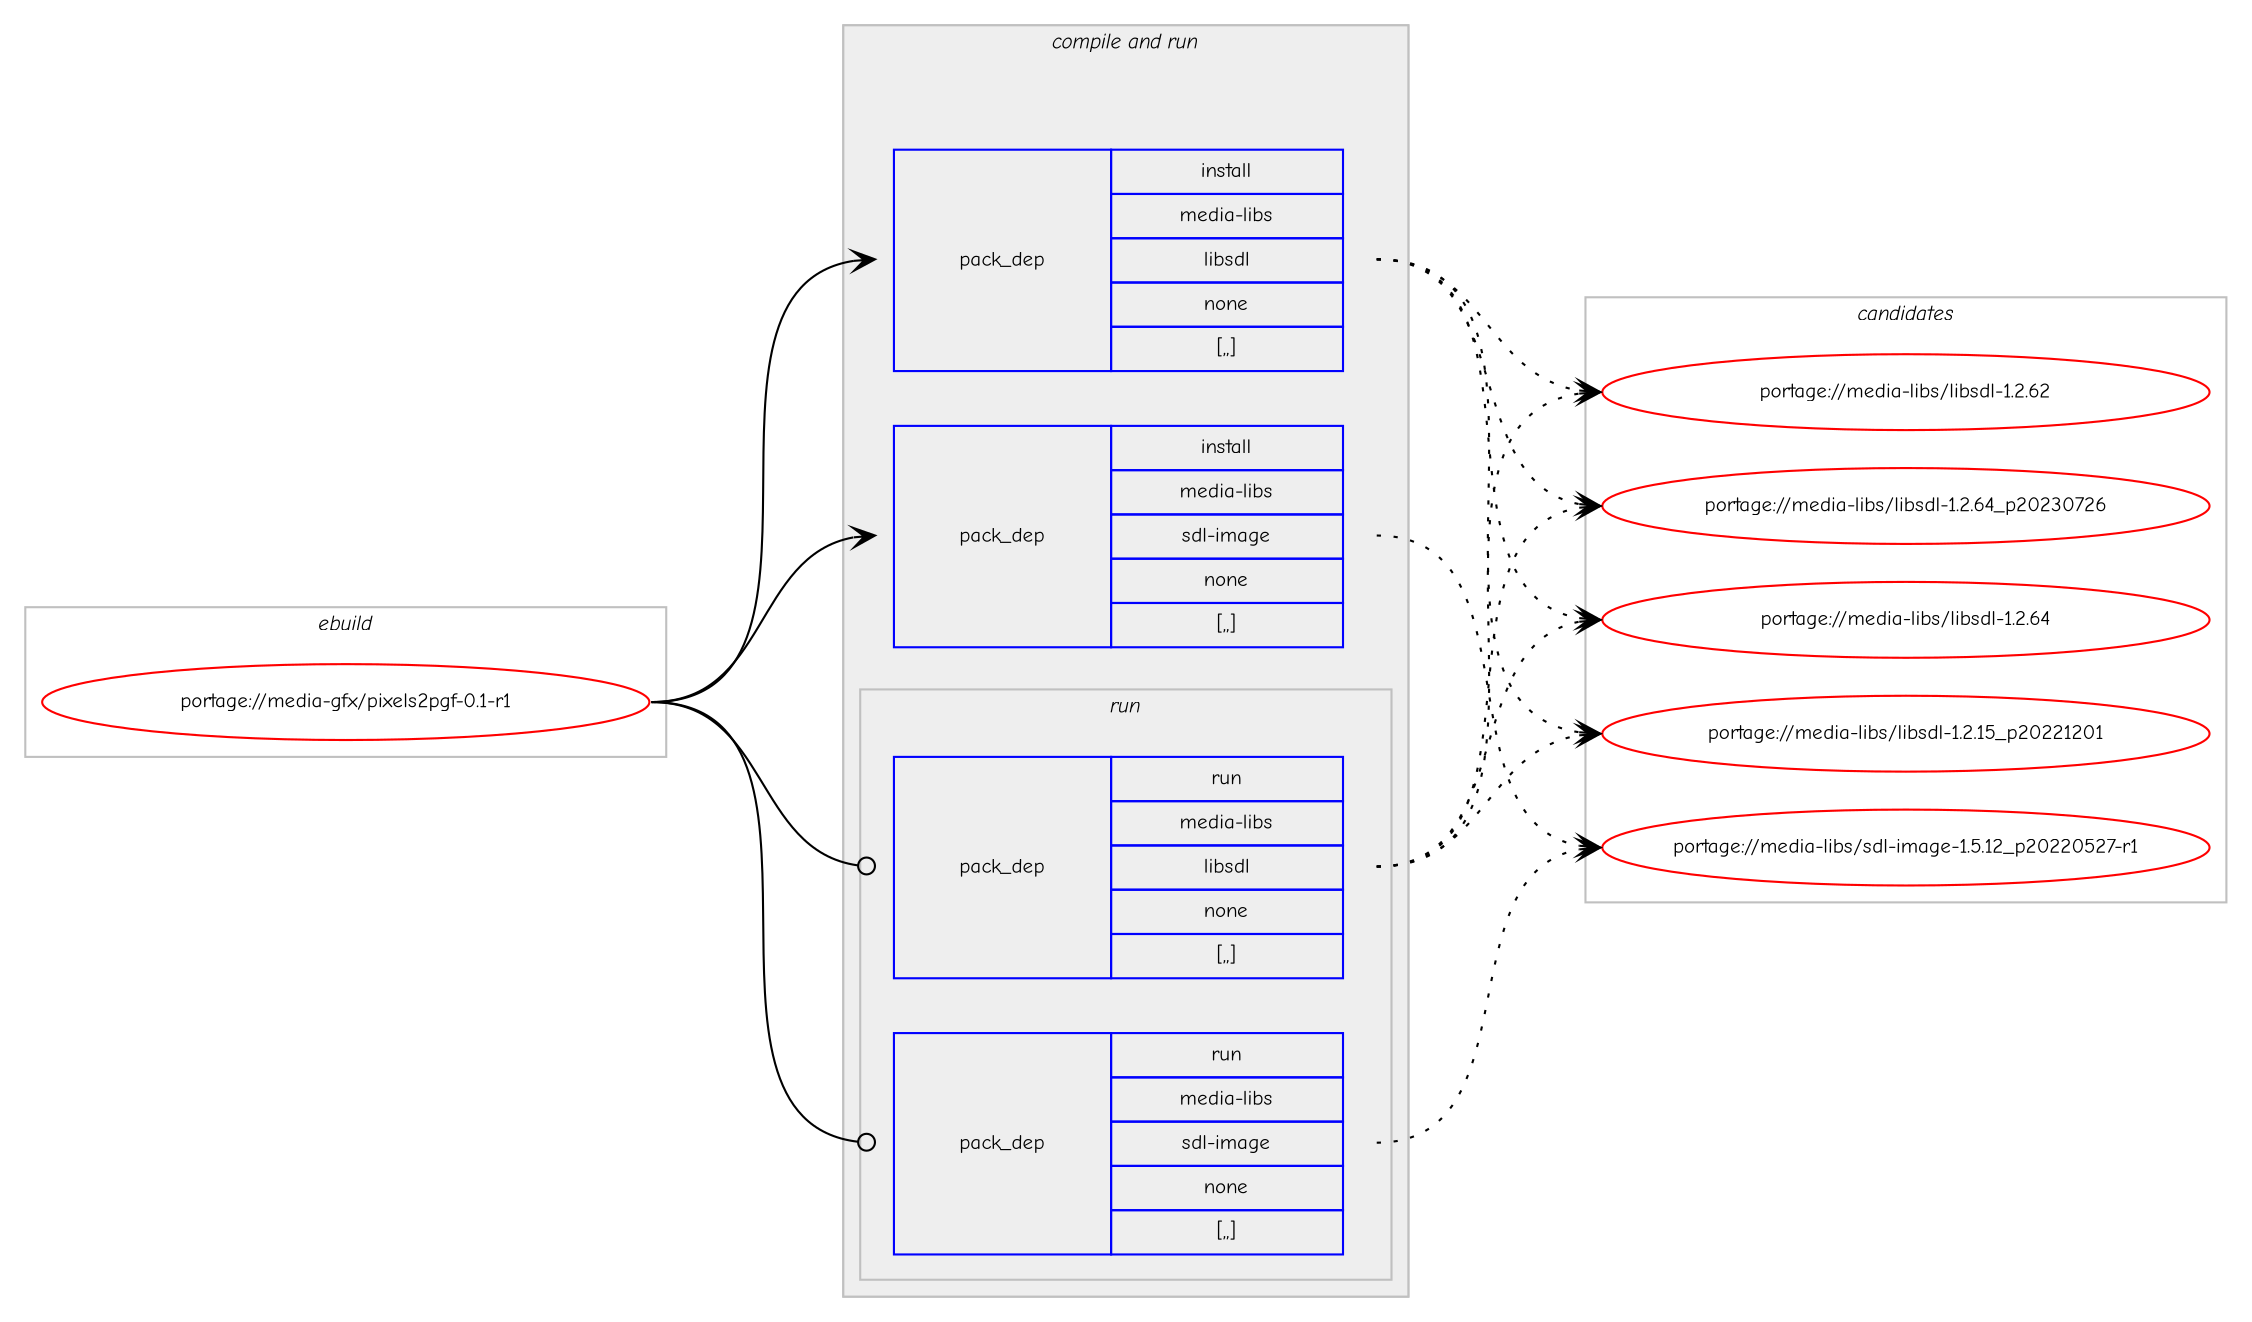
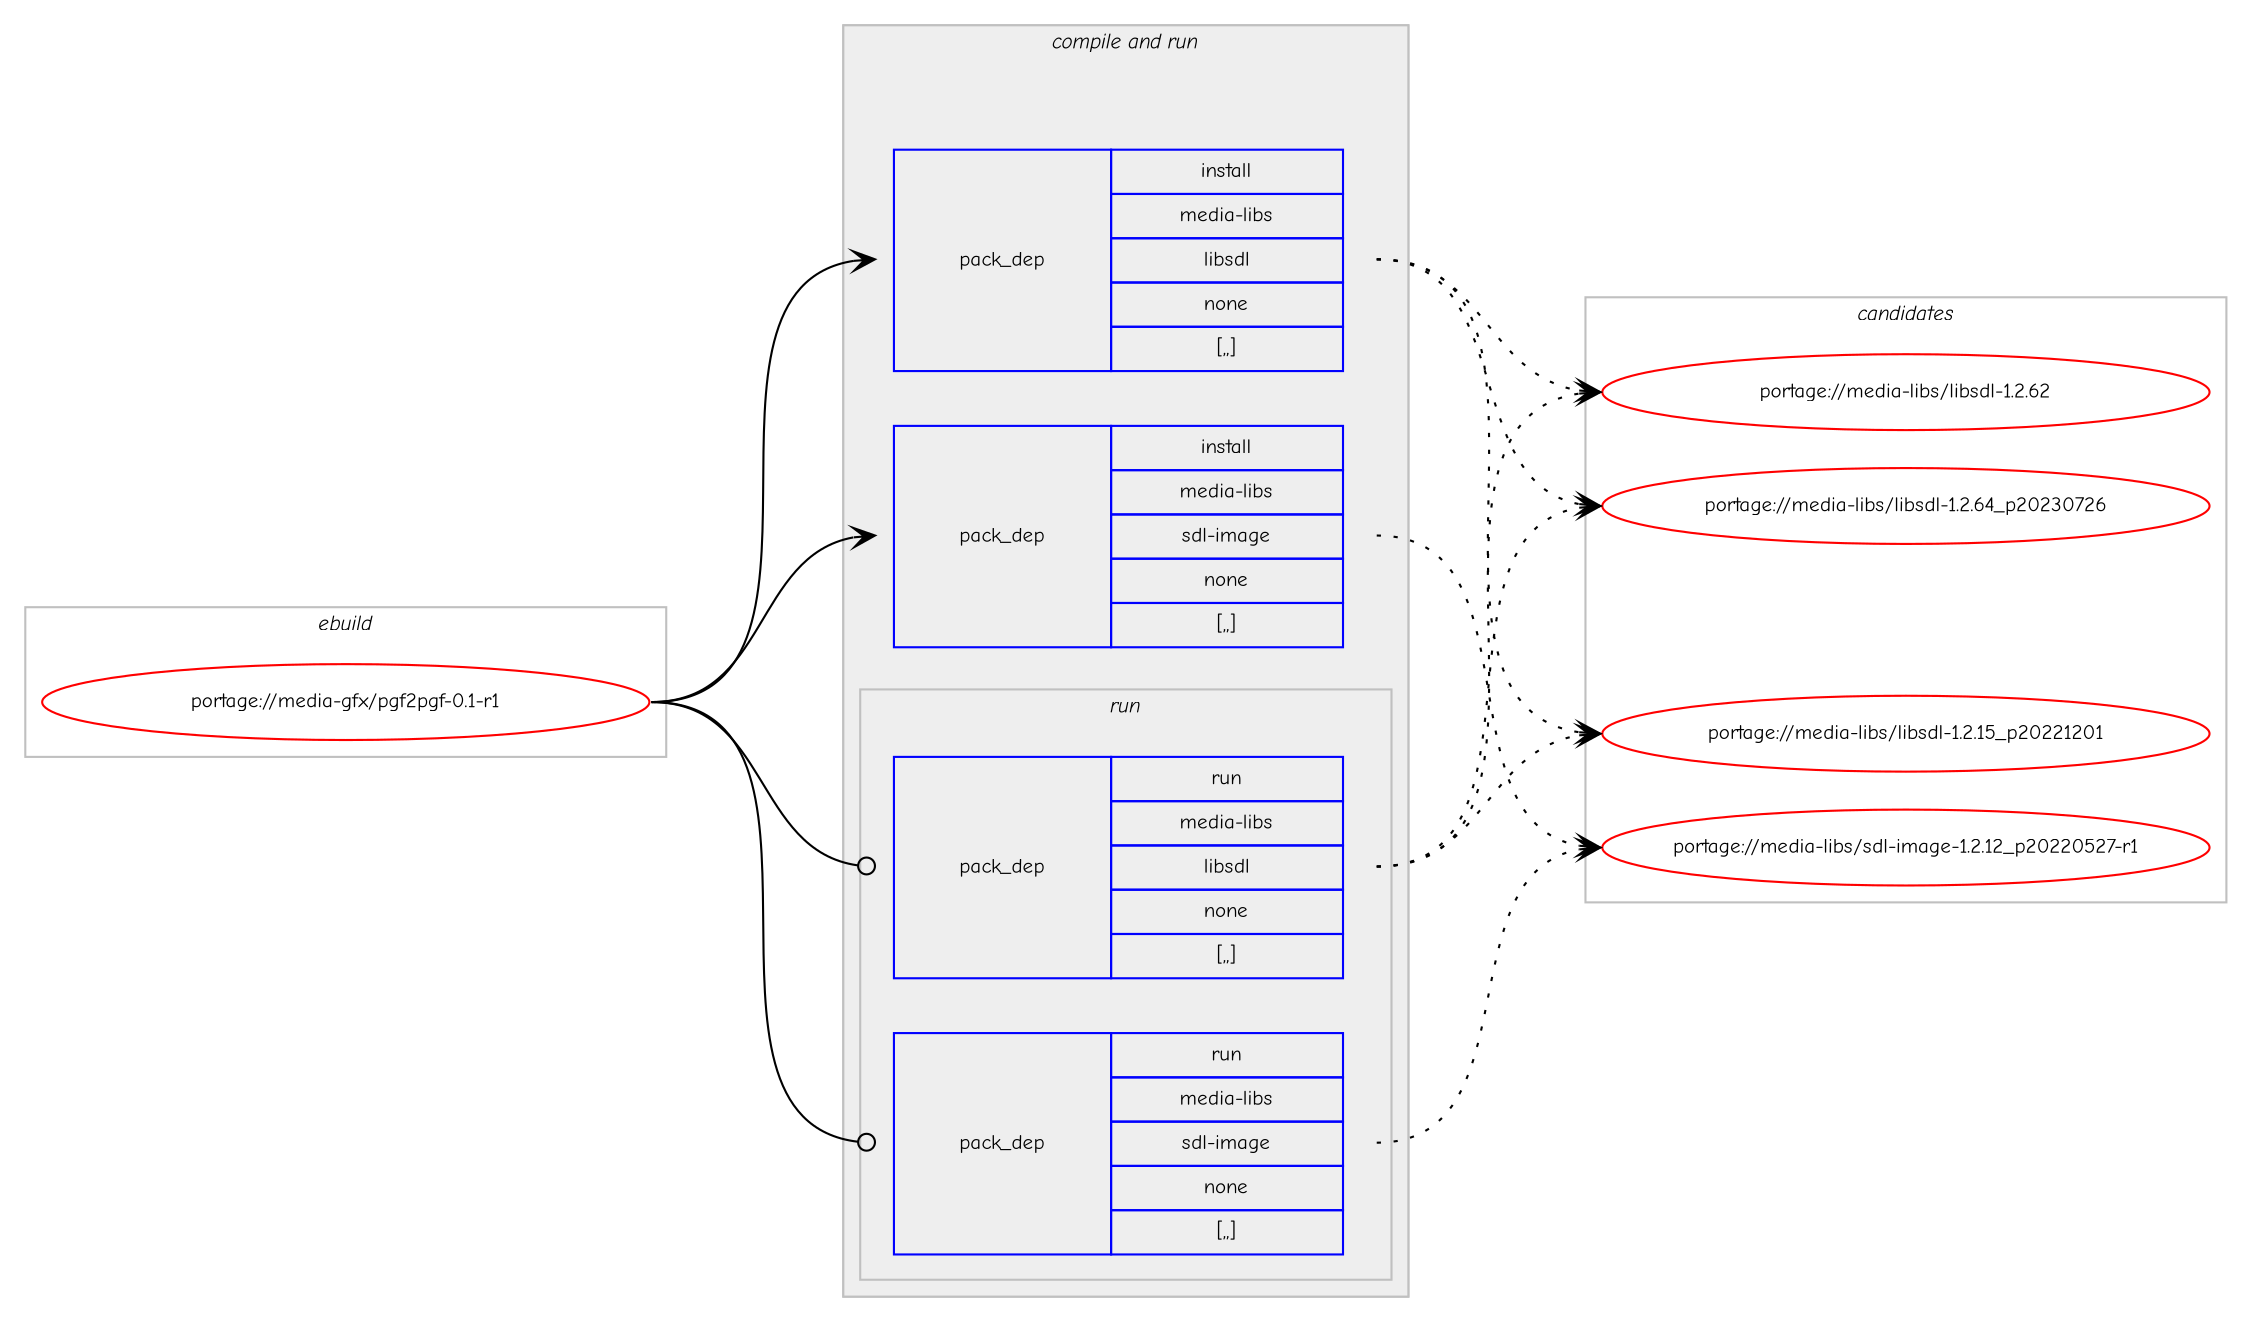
  digraph {
    compound=true
    concentrate=true
    fontname="Comic Neue"
    fontsize=10
    newrank=true
    rankdir=LR
    ranksep=1.5
    node [color=red fontname="Comic Neue" fontsize=10]
    edge [arrowhead=vee fontname="Comic Neue" headport=w style=dotted tailport=e weight=100]
-   n1 [label="portage://media-gfx/pixels2pgf-0.1-r1" width=4]
+   n1 [label="portage://media-gfx/pgf2pgf-0.1-r1" width=4]
    n2 [color=blue label=<<TABLE BORDER="0" CELLBORDER="1" CELLSPACING="0" CELLPADDING="4" WIDTH="220"><TR><TD ROWSPAN="6" CELLPADDING="30">pack_dep</TD></TR><TR><TD WIDTH="110">install</TD></TR><TR><TD>media-libs</TD></TR><TR><TD>libsdl</TD></TR><TR><TD>none</TD></TR><TR><TD>[,,]</TD></TR></TABLE>> shape=none]
    n3 [color=blue label=<<TABLE BORDER="0" CELLBORDER="1" CELLSPACING="0" CELLPADDING="4" WIDTH="220"><TR><TD ROWSPAN="6" CELLPADDING="30">pack_dep</TD></TR><TR><TD WIDTH="110">install</TD></TR><TR><TD>media-libs</TD></TR><TR><TD>sdl-image</TD></TR><TR><TD>none</TD></TR><TR><TD>[,,]</TD></TR></TABLE>> shape=none]
    n4 [color=blue label=<<TABLE BORDER="0" CELLBORDER="1" CELLSPACING="0" CELLPADDING="4" WIDTH="220"><TR><TD ROWSPAN="6" CELLPADDING="30">pack_dep</TD></TR><TR><TD WIDTH="110">run</TD></TR><TR><TD>media-libs</TD></TR><TR><TD>libsdl</TD></TR><TR><TD>none</TD></TR><TR><TD>[,,]</TD></TR></TABLE>> shape=none]
    n5 [color=blue label=<<TABLE BORDER="0" CELLBORDER="1" CELLSPACING="0" CELLPADDING="4" WIDTH="220"><TR><TD ROWSPAN="6" CELLPADDING="30">pack_dep</TD></TR><TR><TD WIDTH="110">run</TD></TR><TR><TD>media-libs</TD></TR><TR><TD>sdl-image</TD></TR><TR><TD>none</TD></TR><TR><TD>[,,]</TD></TR></TABLE>> shape=none]
    n6 [label="portage://media-libs/libsdl-1.2.62" width=4]
    n7 [label="portage://media-libs/libsdl-1.2.64_p20230726" width=4]
-   n8 [label="portage://media-libs/libsdl-1.2.64" width=4]
    n9 [label="portage://media-libs/libsdl-1.2.15_p20221201" width=4]
-   n10 [label="portage://media-libs/sdl-image-1.5.12_p20220527-r1" width=4]
+   n10 [label="portage://media-libs/sdl-image-1.2.12_p20220527-r1" width=4]
    subgraph cluster_1 {
      color=gray
      label=<<i>ebuild</i>>
      n1
    }
    subgraph cluster_2 {
      color=gray
      label=<<i>dependencies</i>>
      subgraph cluster_3 {
        color=gray
        fillcolor="#eeeeee"
        label=<<i>compile</i>>
        style=filled
        subgraph sub_4 {
          color=gray
          fillcolor="#eeeeee"
          label=<<i>compile</i>>
          style=filled
          n2
        }
        subgraph sub_5 {
          color=gray
          fillcolor="#eeeeee"
          label=<<i>compile</i>>
          style=filled
          n3
        }
      }
      subgraph cluster_6 {
        color=gray
        fillcolor="#eeeeee"
        label=<<i>compile and run</i>>
        style=filled
      }
      subgraph cluster_7 {
        color=gray
        fillcolor="#eeeeee"
        label=<<i>run</i>>
        style=filled
        subgraph sub_8 {
          color=gray
          fillcolor="#eeeeee"
          label=<<i>run</i>>
          style=filled
          n4
        }
        subgraph sub_9 {
          color=gray
          fillcolor="#eeeeee"
          label=<<i>run</i>>
          style=filled
          n5
        }
      }
    }
    subgraph cluster_10 {
      color=gray
      label=<<i>candidates</i>>
      rank=same
      subgraph sub_11 {
        color=black
        label=<<i>candidates</i>>
        nodesep=1
        rank=same
        n6
        n7
-       n8
        n9
      }
      subgraph sub_12 {
        color=black
        label=<<i>candidates</i>>
        nodesep=1
        rank=same
        n10
      }
      subgraph sub_13 {
        color=black
        label=<<i>candidates</i>>
        nodesep=1
        rank=same
        n6
        n7
-       n8
        n9
      }
      subgraph sub_14 {
        color=black
        label=<<i>candidates</i>>
        nodesep=1
        rank=same
        n10
      }
    }
    n1 -> n2 [style=solid weight=20]
    n1 -> n3 [style=solid weight=20]
    n1 -> n4 [arrowhead=odot style=solid weight=20]
    n1 -> n5 [arrowhead=odot style=solid weight=20]
    n2 -> n6
    n2 -> n7
-   n2 -> n8
    n2 -> n9
    n3 -> n10
    n4 -> n6
    n4 -> n7
-   n4 -> n8
    n4 -> n9
    n5 -> n10
  }
